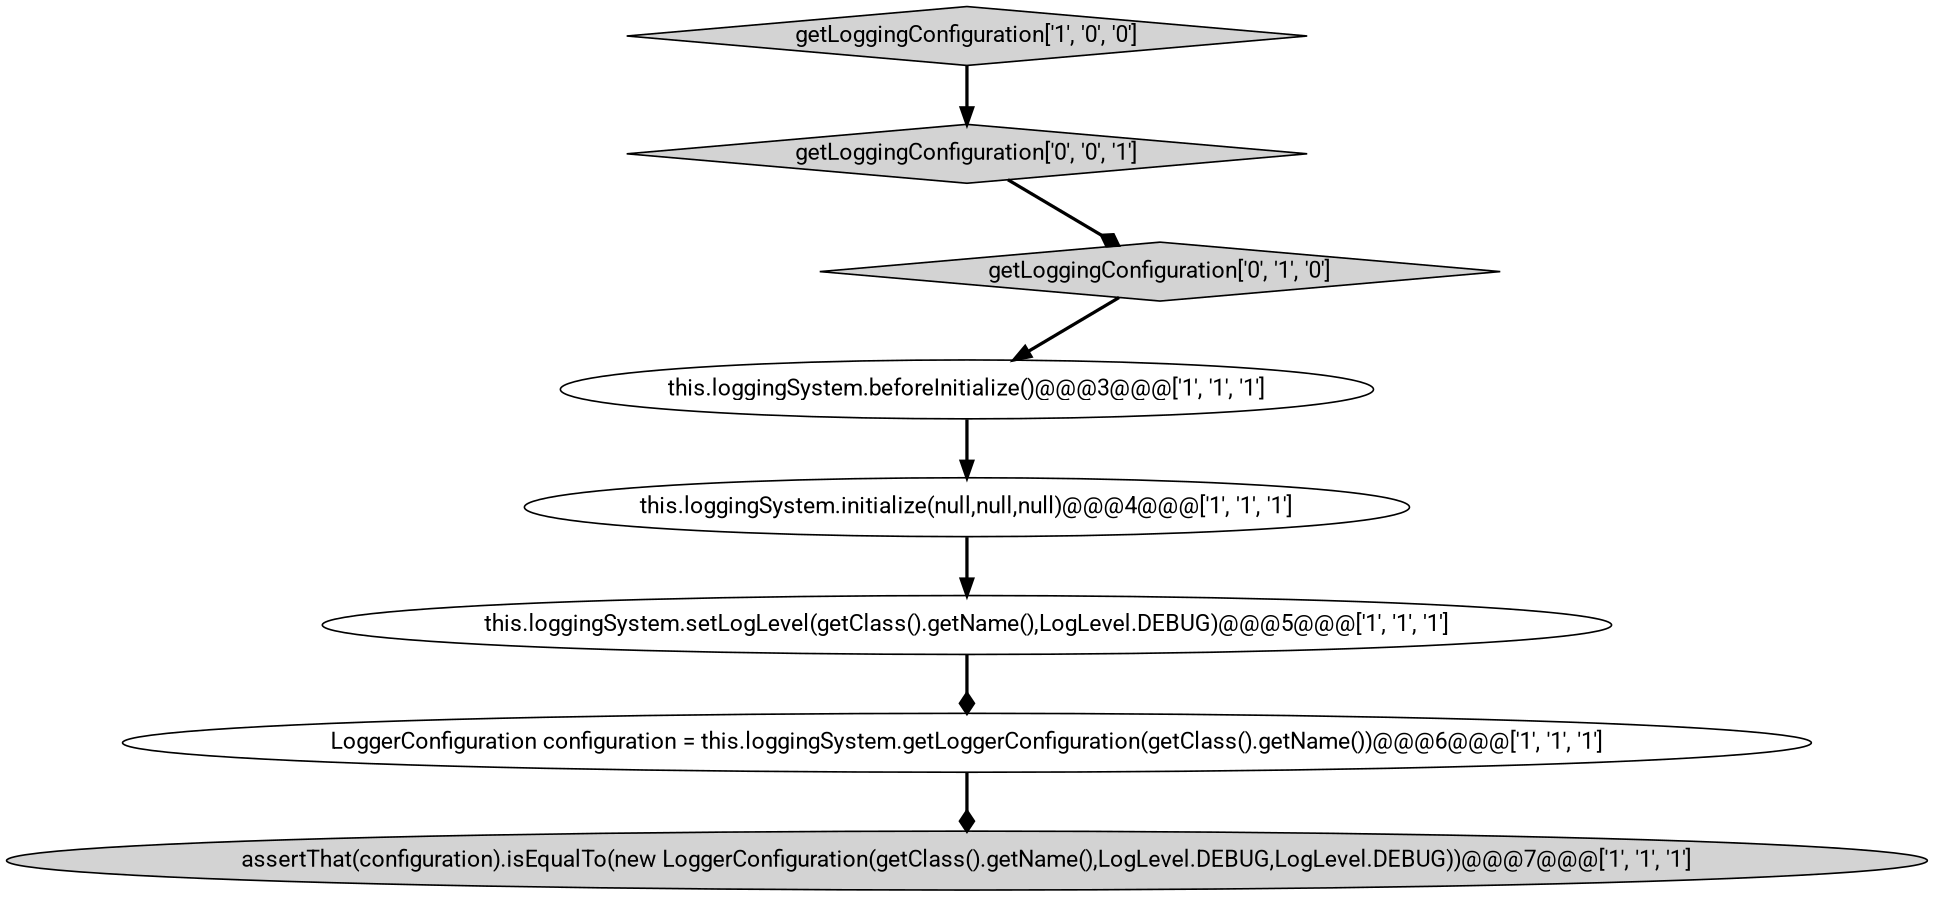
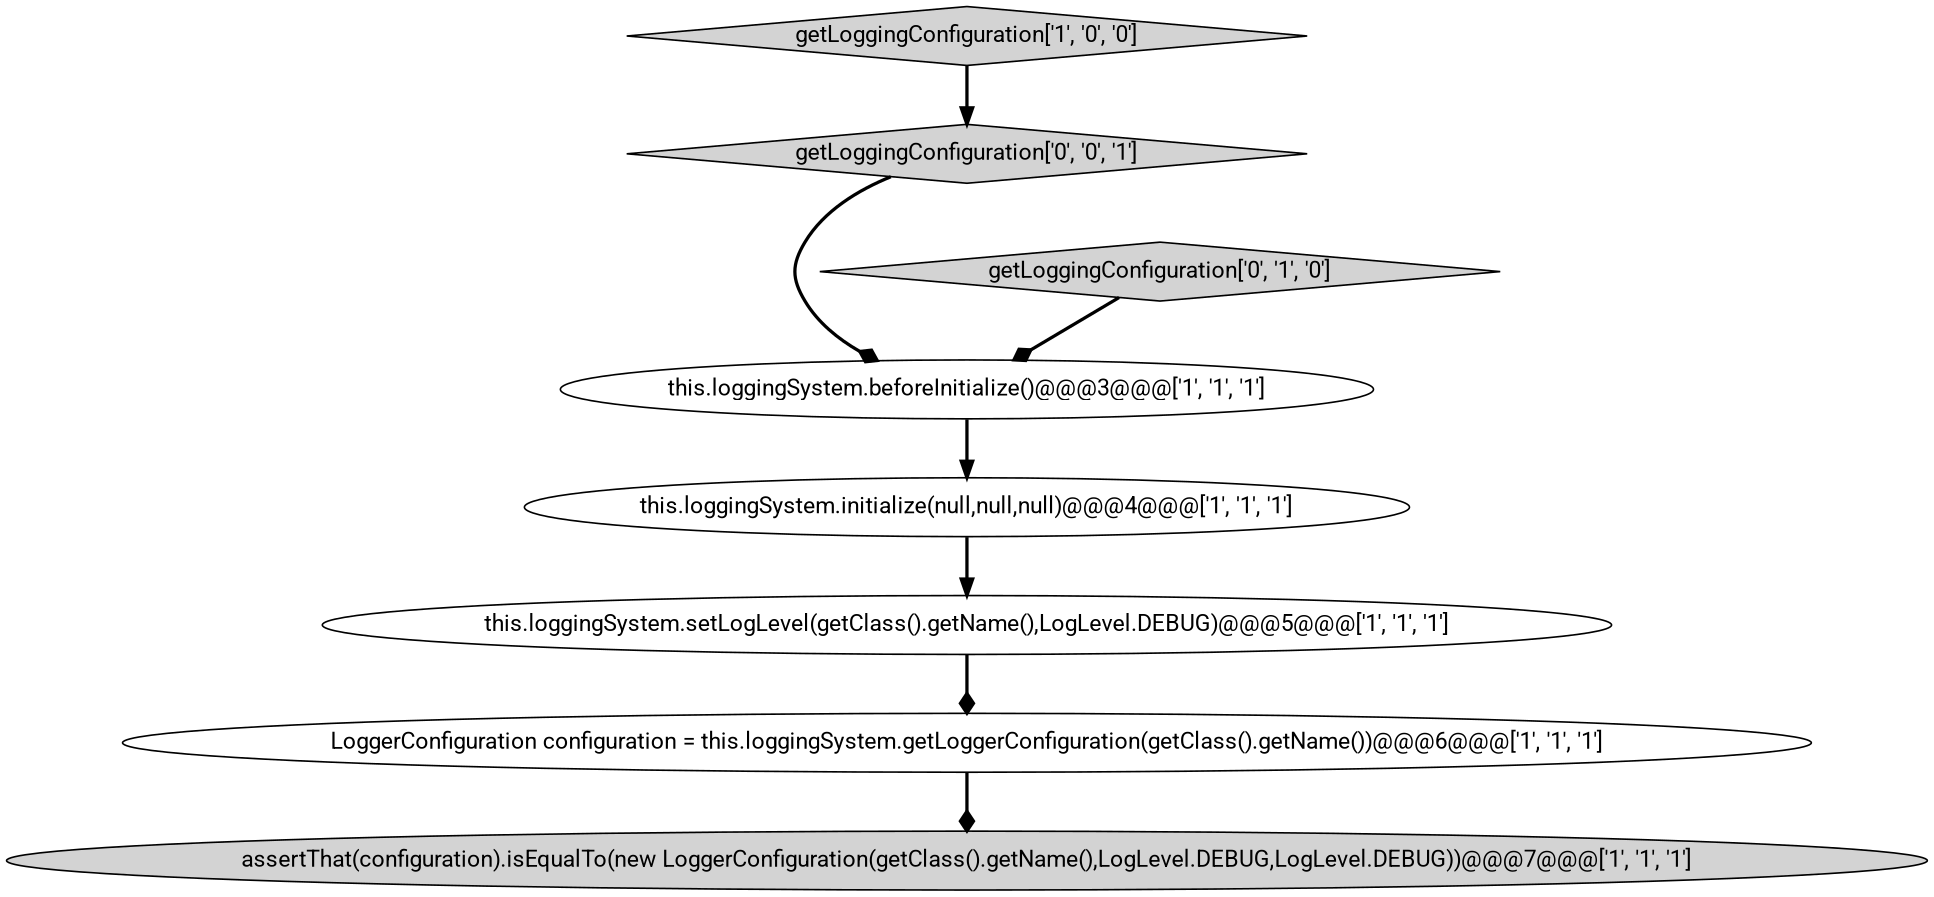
  digraph {
    fontname=Roboto
    node [fillcolor=lightgray fontname=Roboto shape=ellipse style=filled]
    edge [arrowhead=normal fontname=Roboto style=bold]
    n1 [label="getLoggingConfiguration['0', '0', '1']" shape=diamond]
    n2 [fillcolor=white label="this.loggingSystem.beforeInitialize()@@@3@@@['1', '1', '1']"]
    n3 [fillcolor=white label="this.loggingSystem.initialize(null,null,null)@@@4@@@['1', '1', '1']"]
    n4 [label="assertThat(configuration).isEqualTo(new LoggerConfiguration(getClass().getName(),LogLevel.DEBUG,LogLevel.DEBUG))@@@7@@@['1', '1', '1']"]
    n5 [fillcolor=white label="this.loggingSystem.setLogLevel(getClass().getName(),LogLevel.DEBUG)@@@5@@@['1', '1', '1']"]
    n6 [fillcolor=white label="LoggerConfiguration configuration = this.loggingSystem.getLoggerConfiguration(getClass().getName())@@@6@@@['1', '1', '1']"]
    n7 [label="getLoggingConfiguration['0', '1', '0']" shape=diamond]
    n8 [label="getLoggingConfiguration['1', '0', '0']" shape=diamond]
-   n1 -> n7 [arrowhead=diamond]
+   n1 -> n2 [arrowhead=diamond]
    n2 -> n3
    n3 -> n5
    n5 -> n6 [arrowhead=diamond]
    n6 -> n4 [arrowhead=diamond]
-   n7 -> n2
+   n7 -> n2 [arrowhead=diamond]
    n8 -> n1
  }
